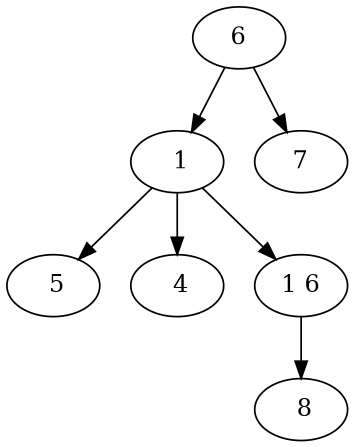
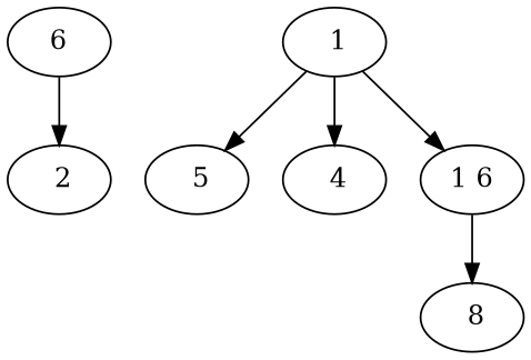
  digraph {
    n1 [label=6]
    " 1"
-   " 2" [label=7]
+   " 2"
    " 5"
    " 4"
    n6 [label="1 6"]
    " 8"
-   n1 -> " 1"
    n1 -> " 2"
    " 1" -> " 5"
    " 1" -> " 4"
    " 1" -> n6
    n6 -> " 8"
  }
